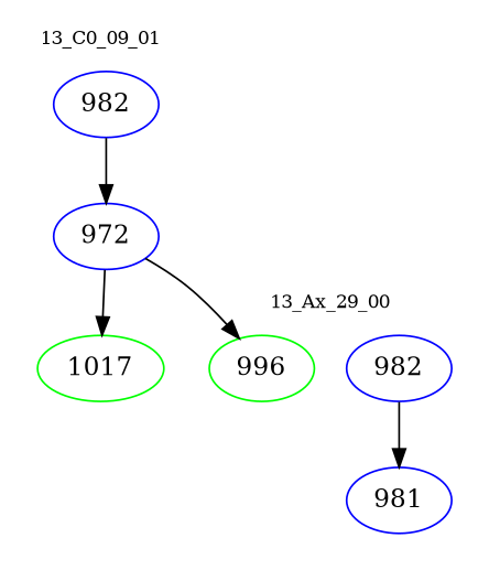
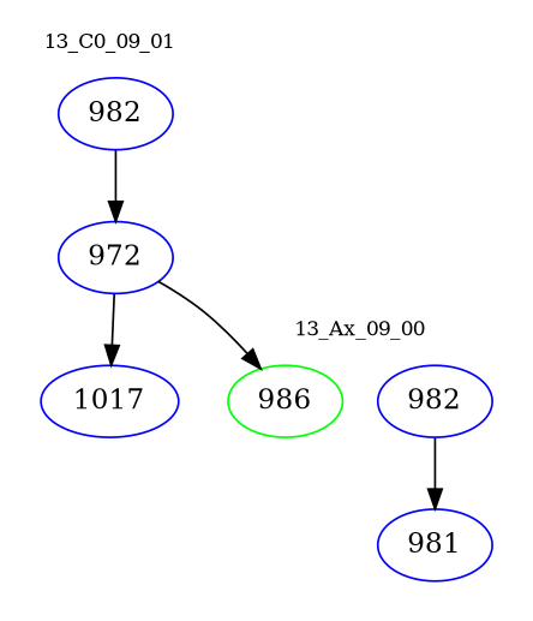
  digraph {
    node [color=blue]
    edge [color=black]
    n1 [label=982]
    n2 [label=981]
-   n3 [color=green label=996]
+   n3 [color=green label=986]
    n4 [label=982]
    n5 [label=972]
-   n6 [color=green label=1017]
+   n6 [label=1017]
    subgraph cluster_1 {
      color=white
      fontsize=10
-     label="13_Ax_29_00"
+     label="13_Ax_09_00"
      n1
      n2
      n3
    }
    subgraph cluster_2 {
      color=white
      fontsize=10
      label="13_C0_09_01"
      n4
      n5
      n6
    }
    n1 -> n2
    n4 -> n5
    n5 -> n3
    n5 -> n6
  }
